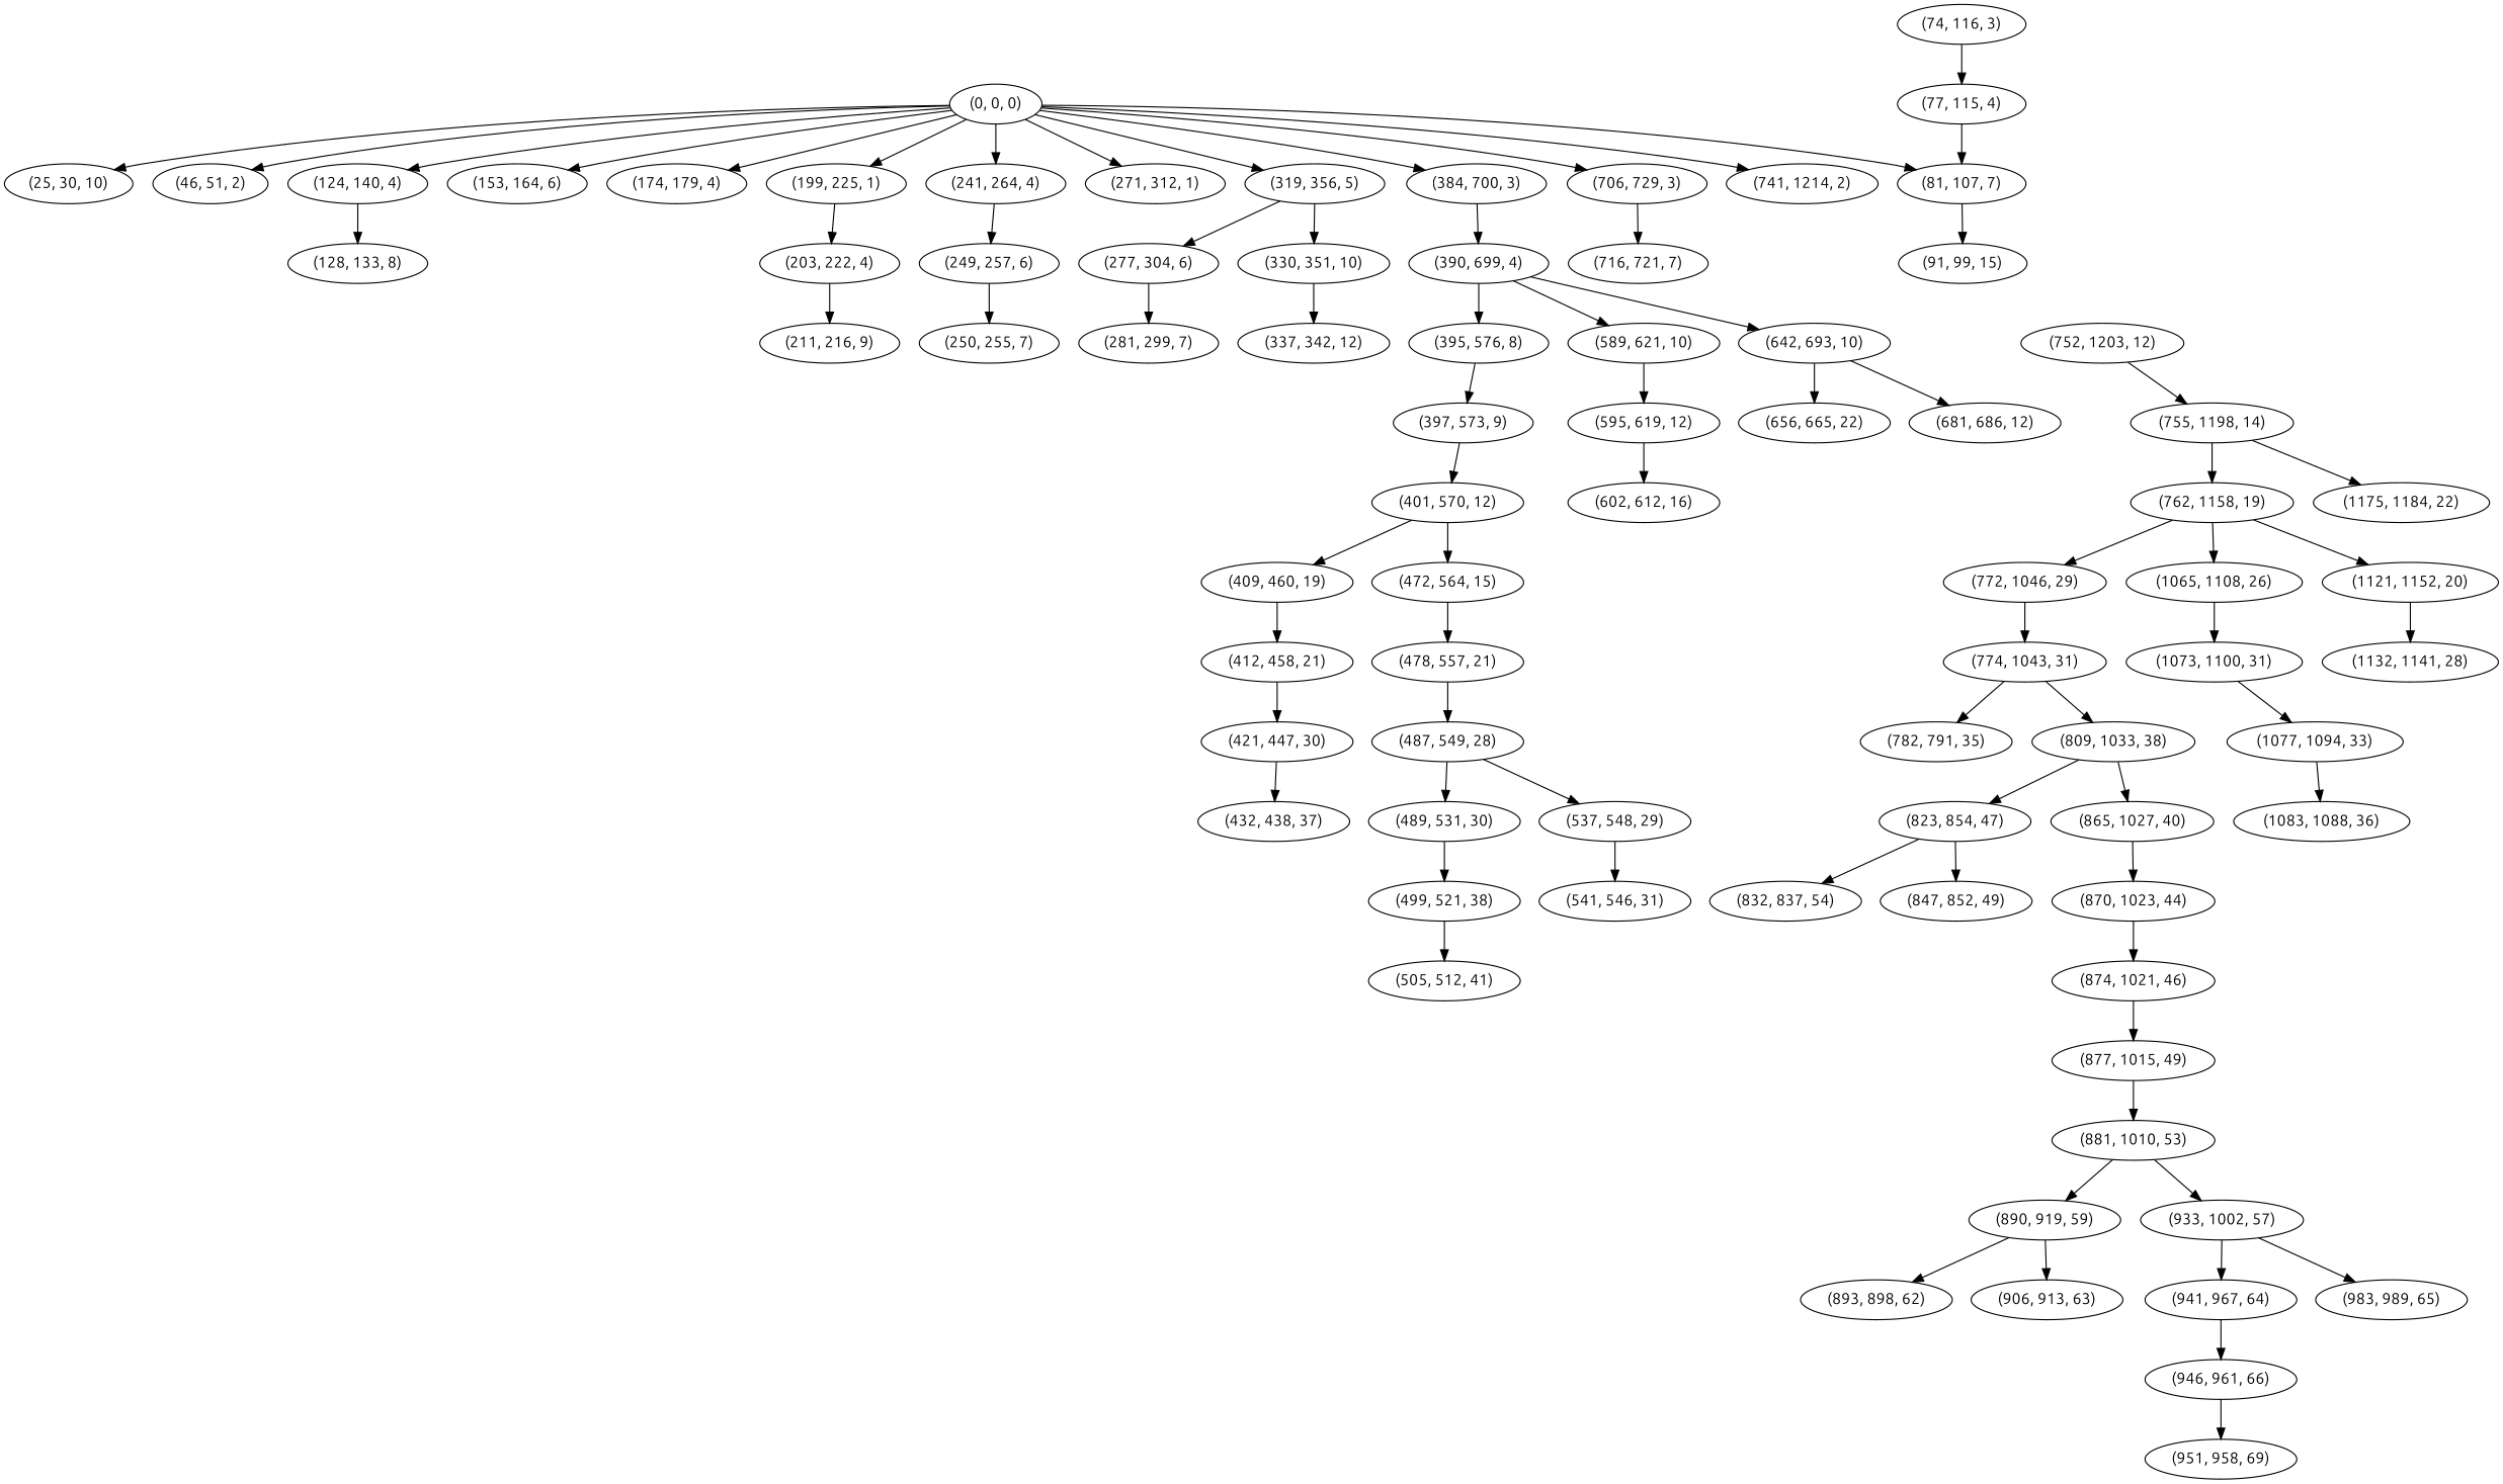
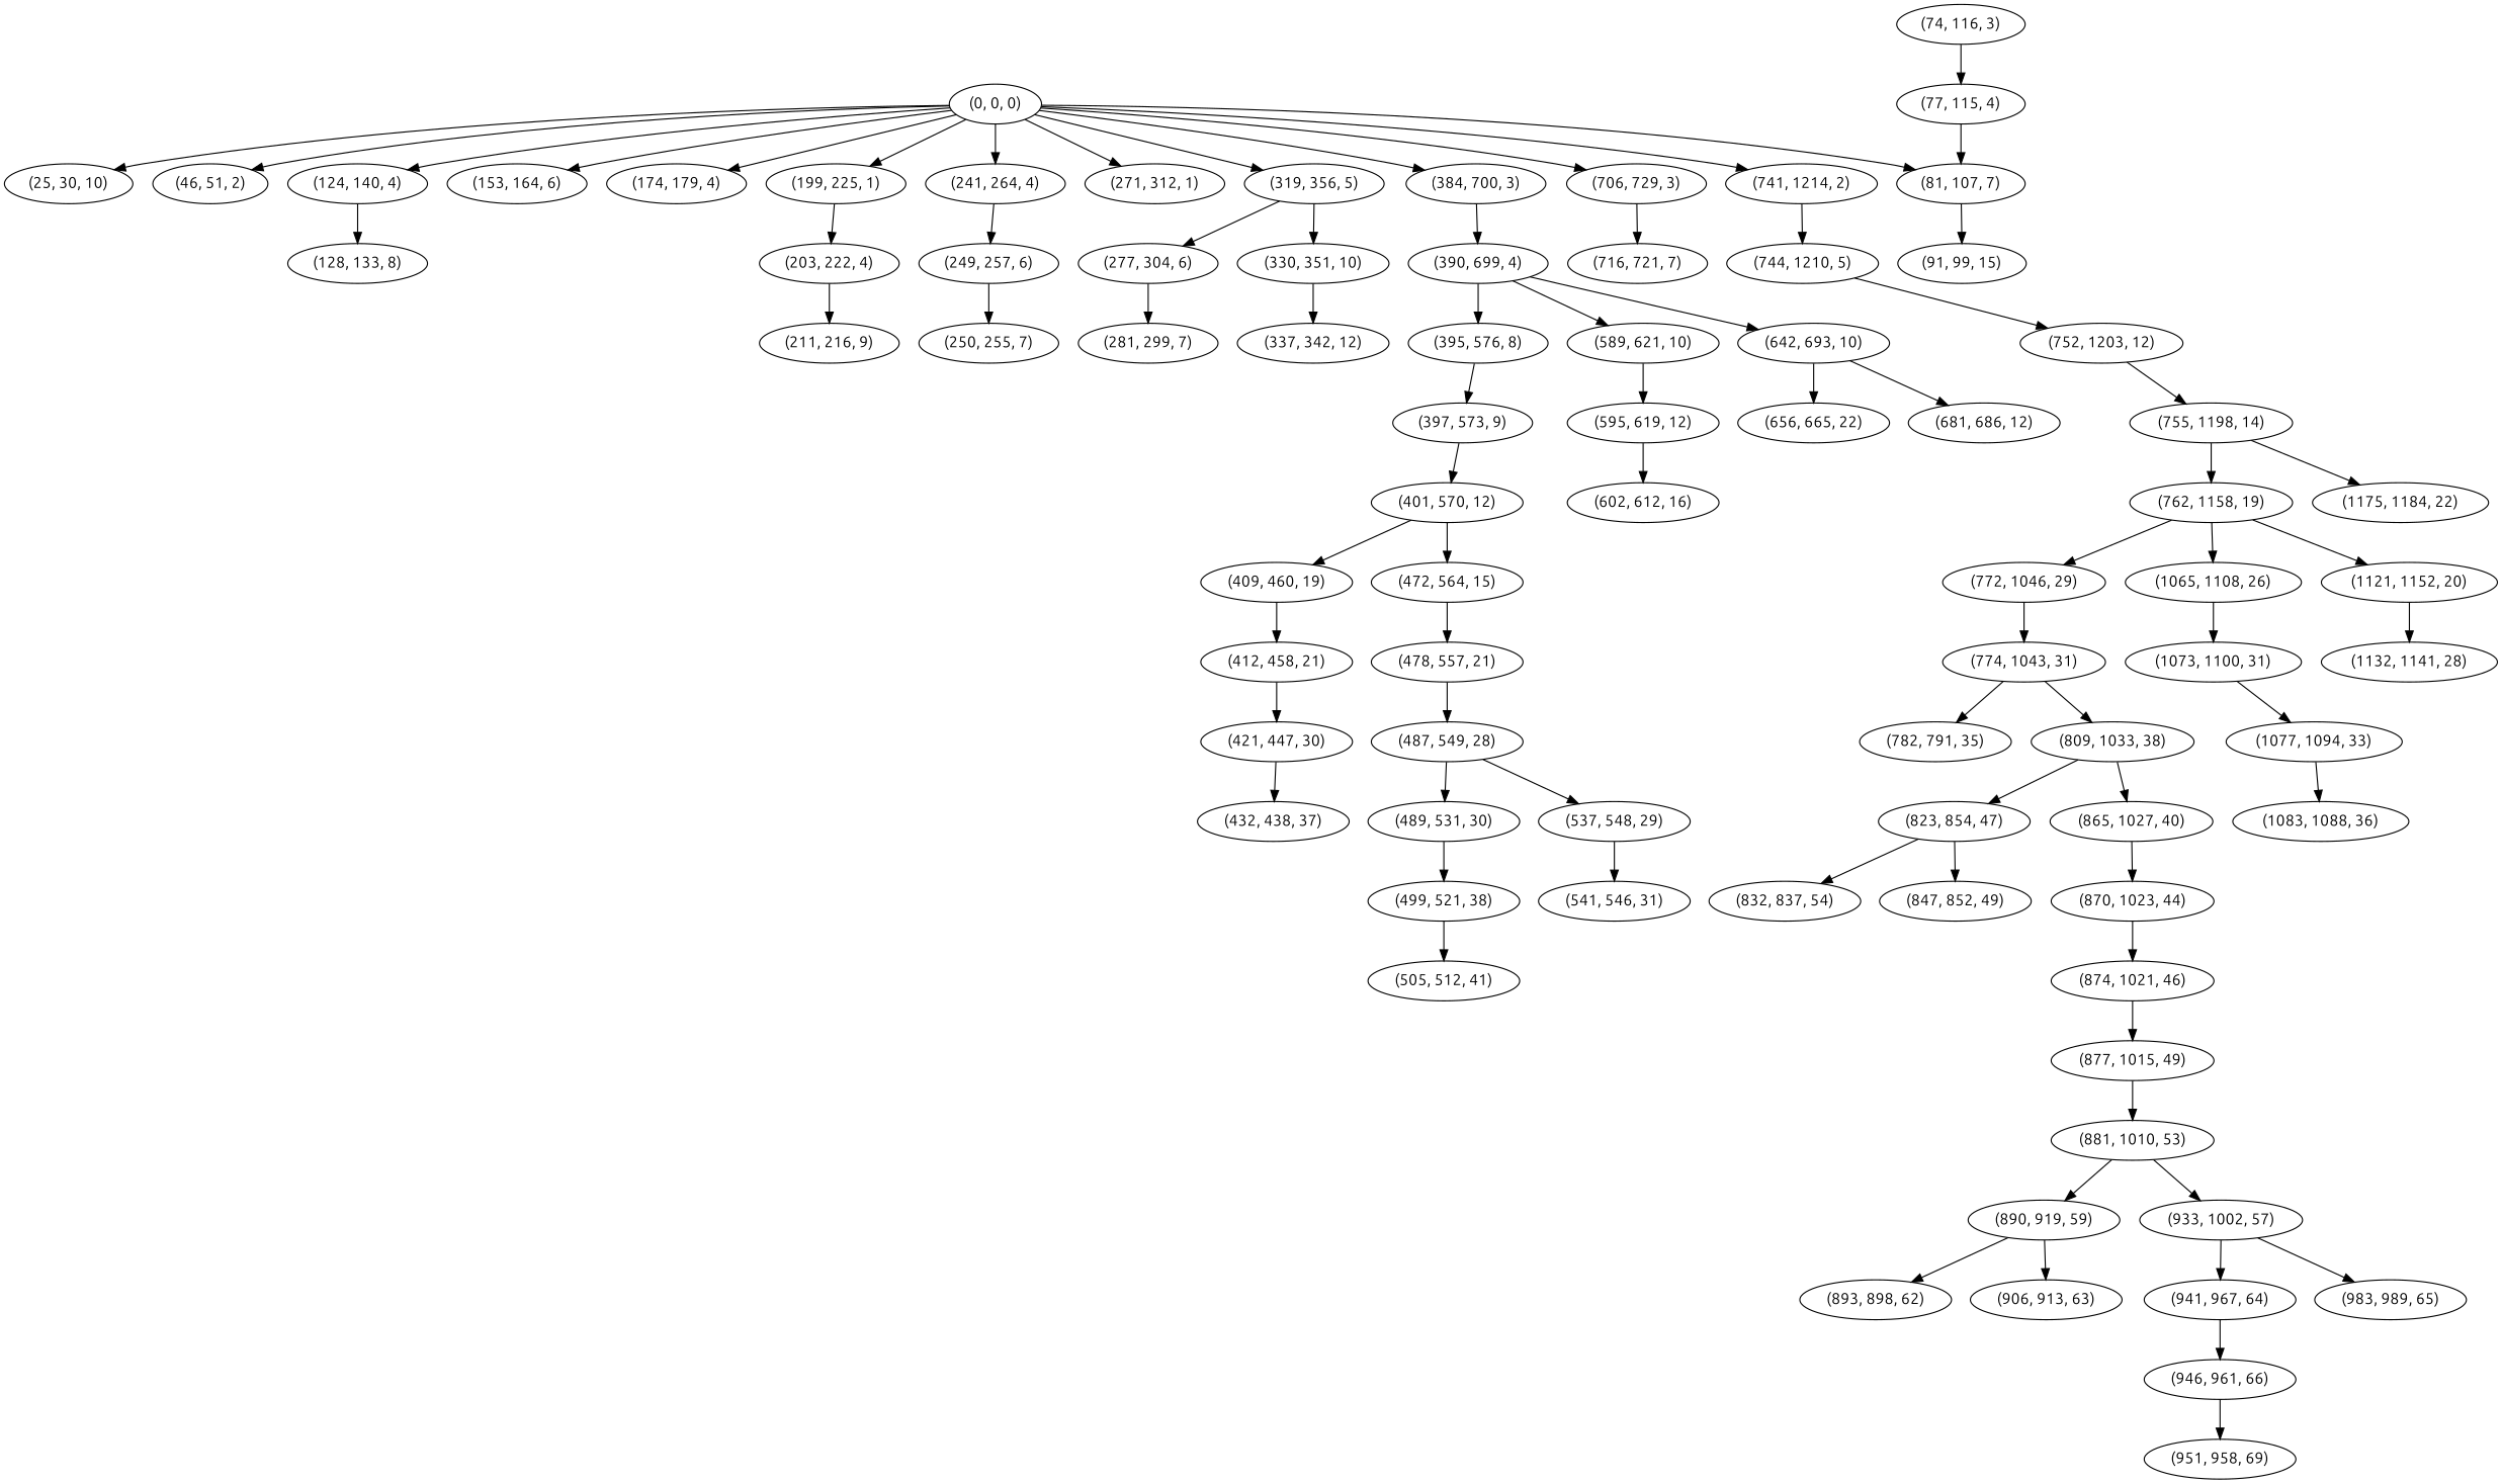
  digraph {
    fontname=Ubuntu
    node [fontname=Ubuntu]
    edge [fontname=Ubuntu]
    "(0, 0, 0)"
    "(25, 30, 10)"
    "(46, 51, 2)"
    "(124, 140, 4)"
    "(153, 164, 6)"
    "(174, 179, 4)"
    "(199, 225, 1)"
    "(241, 264, 4)"
    "(271, 312, 1)"
    "(319, 356, 5)"
    "(384, 700, 3)"
    "(706, 729, 3)"
    "(741, 1214, 2)"
    "(81, 107, 7)"
    "(74, 116, 3)"
    "(77, 115, 4)"
    "(128, 133, 8)"
    "(203, 222, 4)"
    "(249, 257, 6)"
    "(277, 304, 6)"
    "(330, 351, 10)"
    "(390, 699, 4)"
    "(716, 721, 7)"
+   "(744, 1210, 5)"
    "(91, 99, 15)"
    "(211, 216, 9)"
    "(250, 255, 7)"
    "(281, 299, 7)"
    "(337, 342, 12)"
    "(395, 576, 8)"
    "(589, 621, 10)"
    "(642, 693, 10)"
    "(397, 573, 9)"
    "(595, 619, 12)"
    "(656, 665, 22)"
    "(681, 686, 12)"
    "(401, 570, 12)"
    "(409, 460, 19)"
    "(472, 564, 15)"
    "(412, 458, 21)"
    "(478, 557, 21)"
    "(421, 447, 30)"
    "(432, 438, 37)"
    "(487, 549, 28)"
    "(489, 531, 30)"
    "(537, 548, 29)"
    "(499, 521, 38)"
    "(541, 546, 31)"
    "(505, 512, 41)"
    "(602, 612, 16)"
    "(752, 1203, 12)"
    "(755, 1198, 14)"
    "(762, 1158, 19)"
    "(1175, 1184, 22)"
    "(772, 1046, 29)"
    "(1065, 1108, 26)"
    "(1121, 1152, 20)"
    "(774, 1043, 31)"
    "(1073, 1100, 31)"
    "(1132, 1141, 28)"
    "(782, 791, 35)"
    "(809, 1033, 38)"
    "(823, 854, 47)"
    "(865, 1027, 40)"
    "(832, 837, 54)"
    "(847, 852, 49)"
    "(870, 1023, 44)"
    "(874, 1021, 46)"
    "(877, 1015, 49)"
    "(881, 1010, 53)"
    "(890, 919, 59)"
    "(933, 1002, 57)"
    "(893, 898, 62)"
    "(906, 913, 63)"
    "(941, 967, 64)"
    "(983, 989, 65)"
    "(946, 961, 66)"
    "(951, 958, 69)"
    "(1077, 1094, 33)"
    "(1083, 1088, 36)"
    "(0, 0, 0)" -> "(25, 30, 10)"
    "(0, 0, 0)" -> "(46, 51, 2)"
    "(0, 0, 0)" -> "(124, 140, 4)"
    "(0, 0, 0)" -> "(153, 164, 6)"
    "(0, 0, 0)" -> "(174, 179, 4)"
    "(0, 0, 0)" -> "(199, 225, 1)"
    "(0, 0, 0)" -> "(241, 264, 4)"
    "(0, 0, 0)" -> "(271, 312, 1)"
    "(0, 0, 0)" -> "(319, 356, 5)"
    "(0, 0, 0)" -> "(384, 700, 3)"
    "(0, 0, 0)" -> "(706, 729, 3)"
    "(0, 0, 0)" -> "(741, 1214, 2)"
    "(0, 0, 0)" -> "(81, 107, 7)"
    "(124, 140, 4)" -> "(128, 133, 8)"
    "(199, 225, 1)" -> "(203, 222, 4)"
    "(241, 264, 4)" -> "(249, 257, 6)"
    "(319, 356, 5)" -> "(277, 304, 6)"
    "(319, 356, 5)" -> "(330, 351, 10)"
    "(384, 700, 3)" -> "(390, 699, 4)"
    "(706, 729, 3)" -> "(716, 721, 7)"
+   "(741, 1214, 2)" -> "(744, 1210, 5)"
    "(81, 107, 7)" -> "(91, 99, 15)"
    "(74, 116, 3)" -> "(77, 115, 4)"
    "(77, 115, 4)" -> "(81, 107, 7)"
    "(203, 222, 4)" -> "(211, 216, 9)"
    "(249, 257, 6)" -> "(250, 255, 7)"
    "(277, 304, 6)" -> "(281, 299, 7)"
    "(330, 351, 10)" -> "(337, 342, 12)"
    "(390, 699, 4)" -> "(395, 576, 8)"
    "(390, 699, 4)" -> "(589, 621, 10)"
    "(390, 699, 4)" -> "(642, 693, 10)"
+   "(744, 1210, 5)" -> "(752, 1203, 12)"
    "(395, 576, 8)" -> "(397, 573, 9)"
    "(589, 621, 10)" -> "(595, 619, 12)"
    "(642, 693, 10)" -> "(656, 665, 22)"
    "(642, 693, 10)" -> "(681, 686, 12)"
    "(397, 573, 9)" -> "(401, 570, 12)"
    "(595, 619, 12)" -> "(602, 612, 16)"
    "(401, 570, 12)" -> "(409, 460, 19)"
    "(401, 570, 12)" -> "(472, 564, 15)"
    "(409, 460, 19)" -> "(412, 458, 21)"
    "(472, 564, 15)" -> "(478, 557, 21)"
    "(412, 458, 21)" -> "(421, 447, 30)"
    "(478, 557, 21)" -> "(487, 549, 28)"
    "(421, 447, 30)" -> "(432, 438, 37)"
    "(487, 549, 28)" -> "(489, 531, 30)"
    "(487, 549, 28)" -> "(537, 548, 29)"
    "(489, 531, 30)" -> "(499, 521, 38)"
    "(537, 548, 29)" -> "(541, 546, 31)"
    "(499, 521, 38)" -> "(505, 512, 41)"
    "(752, 1203, 12)" -> "(755, 1198, 14)"
    "(755, 1198, 14)" -> "(762, 1158, 19)"
    "(755, 1198, 14)" -> "(1175, 1184, 22)"
    "(762, 1158, 19)" -> "(772, 1046, 29)"
    "(762, 1158, 19)" -> "(1065, 1108, 26)"
    "(762, 1158, 19)" -> "(1121, 1152, 20)"
    "(772, 1046, 29)" -> "(774, 1043, 31)"
    "(1065, 1108, 26)" -> "(1073, 1100, 31)"
    "(1121, 1152, 20)" -> "(1132, 1141, 28)"
    "(774, 1043, 31)" -> "(782, 791, 35)"
    "(774, 1043, 31)" -> "(809, 1033, 38)"
    "(1073, 1100, 31)" -> "(1077, 1094, 33)"
    "(809, 1033, 38)" -> "(823, 854, 47)"
    "(809, 1033, 38)" -> "(865, 1027, 40)"
    "(823, 854, 47)" -> "(832, 837, 54)"
    "(823, 854, 47)" -> "(847, 852, 49)"
    "(865, 1027, 40)" -> "(870, 1023, 44)"
    "(870, 1023, 44)" -> "(874, 1021, 46)"
    "(874, 1021, 46)" -> "(877, 1015, 49)"
    "(877, 1015, 49)" -> "(881, 1010, 53)"
    "(881, 1010, 53)" -> "(890, 919, 59)"
    "(881, 1010, 53)" -> "(933, 1002, 57)"
    "(890, 919, 59)" -> "(893, 898, 62)"
    "(890, 919, 59)" -> "(906, 913, 63)"
    "(933, 1002, 57)" -> "(941, 967, 64)"
    "(933, 1002, 57)" -> "(983, 989, 65)"
    "(941, 967, 64)" -> "(946, 961, 66)"
    "(946, 961, 66)" -> "(951, 958, 69)"
    "(1077, 1094, 33)" -> "(1083, 1088, 36)"
  }
